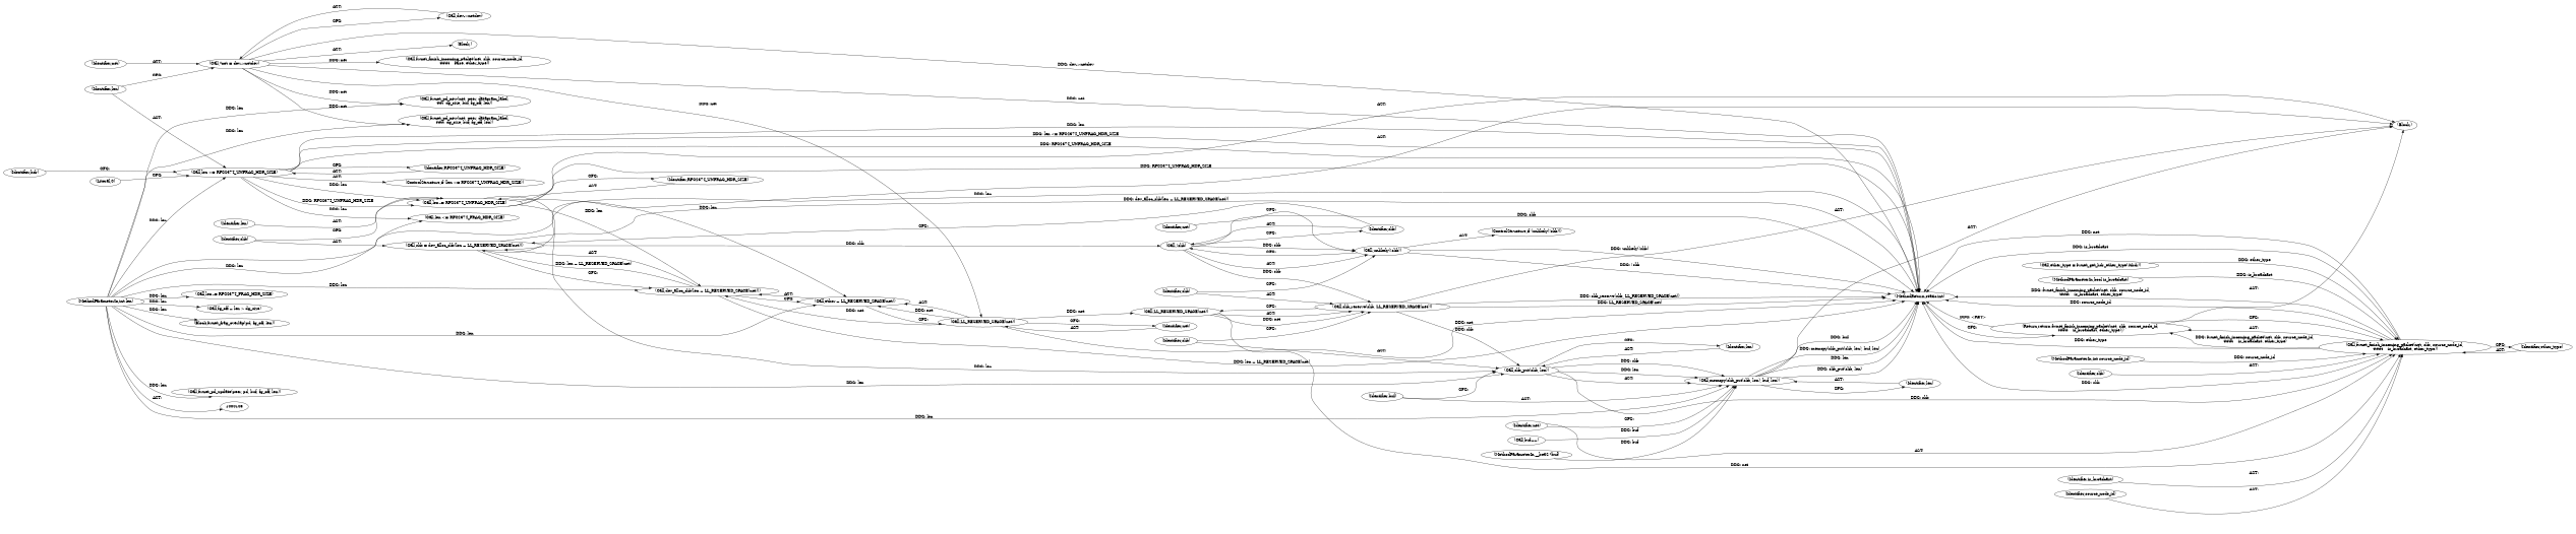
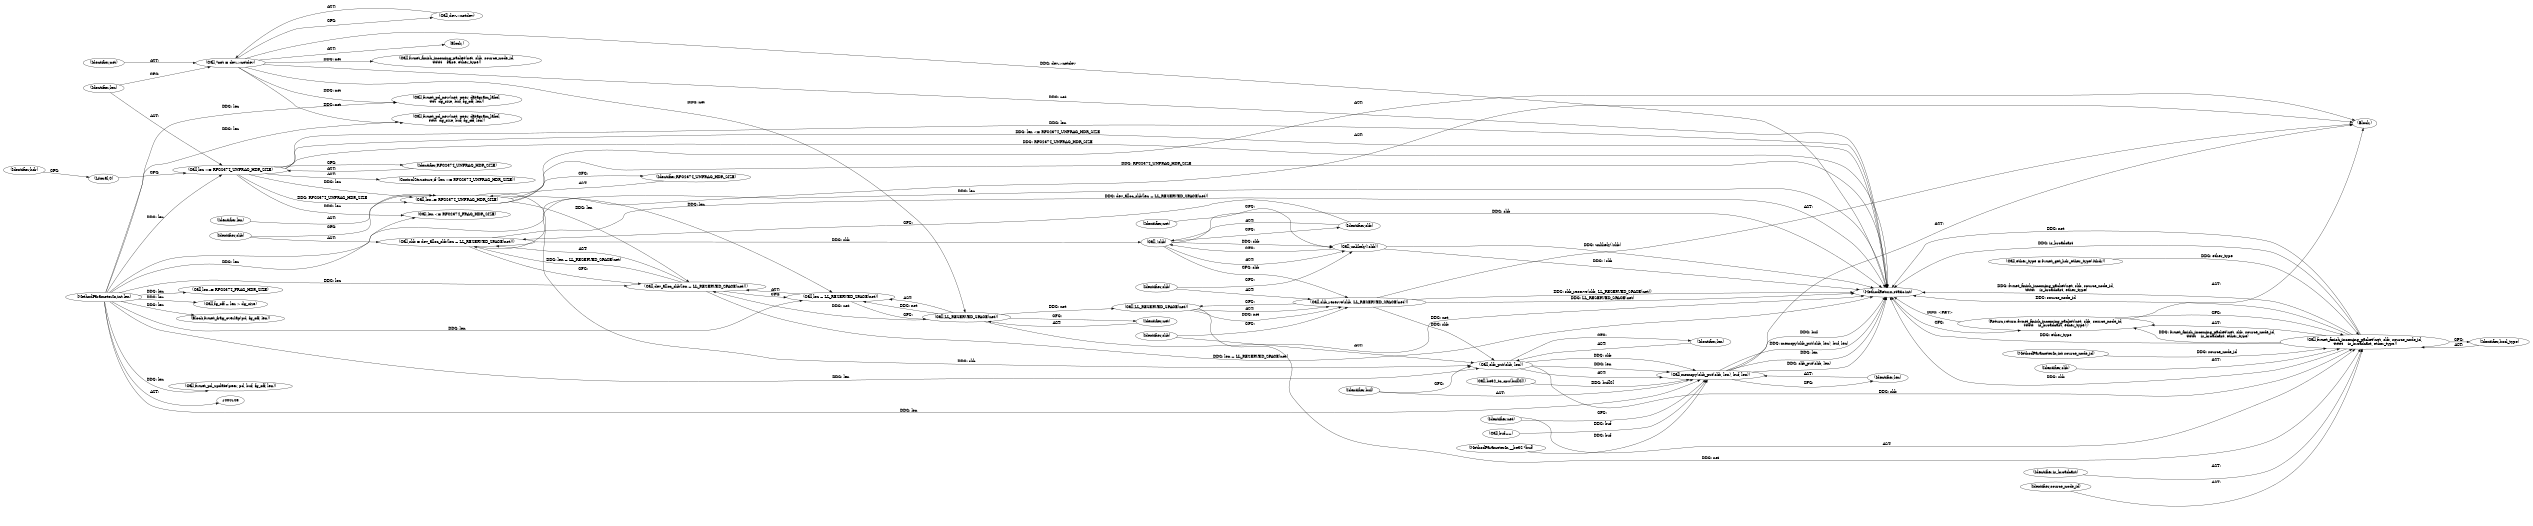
  digraph {
    rankdir=LR
    n1 [label="(Call,skb = dev_alloc_skb(len + LL_RESERVED_SPACE(net)))"]
    n2 [label="(Call,dev_alloc_skb(len + LL_RESERVED_SPACE(net)))"]
    n3 [label="(Call,!skb)"]
    n4 [label="(MethodReturn,static int)"]
    n5 [label="(Block,)"]
-   n6 [label="(Call,ether + LL_RESERVED_SPACE(net))"]
+   n6 [label="(Call,len + LL_RESERVED_SPACE(net))"]
    n7 [label="(Call,unlikely(!skb))"]
    n8 [label="(Call,skb_reserve(skb, LL_RESERVED_SPACE(net)))"]
    n9 [label="(Identifier,skb)"]
    n10 [label="(Return,return fwnet_finish_incoming_packet(net, skb, source_node_id,\n \t\t\t\t\t\t    is_broadcast, ether_type);)"]
    n11 [label="(Call,LL_RESERVED_SPACE(net))"]
    n12 [label="(Call,len -= RFC2374_UNFRAG_HDR_SIZE)"]
    n13 [label="(Call,skb_put(skb, len))"]
    n14 [label="(Identifier,RFC2374_UNFRAG_HDR_SIZE)"]
    n15 [label="(Call,memcpy(skb_put(skb, len), buf, len))"]
    n16 [label="(Call,fwnet_finish_incoming_packet(net, skb, source_node_id,\n \t\t\t\t\t\t    is_broadcast, ether_type))"]
    n17 [label="(Identifier,len)"]
    n18 [label="(Call,len <= RFC2374_UNFRAG_HDR_SIZE)"]
    n19 [label="(Call,len <= RFC2374_FRAG_HDR_SIZE)"]
    n20 [label="(Identifier,RFC2374_UNFRAG_HDR_SIZE)"]
    n21 [label="(ControlStructure,if (len <= RFC2374_UNFRAG_HDR_SIZE))"]
    n22 [label="(MethodParameterIn,int len)"]
    n23 [label="(Call,len -= RFC2374_FRAG_HDR_SIZE)"]
    n24 [label="(Call,fg_off + len > dg_size)"]
    n25 [label="(Block,fwnet_frag_overlap(pd, fg_off, len))"]
    n26 [label="(Call,fwnet_pd_new(net, peer, datagram_label,\n\t\t\t\t  dg_size, buf, fg_off, len))"]
    n27 [label="(Call,fwnet_pd_update(peer, pd, buf, fg_off, len))"]
    n28 [label="(Call,fwnet_pd_new(net, peer, datagram_label,\n\t\t\t\t\t  dg_size, buf, fg_off, len))"]
    1000108
    n30 [label="(Identifier,len)"]
    n31 [label="(Call,LL_RESERVED_SPACE(net))"]
    n32 [label="(Identifier,net)"]
    n33 [label="(Call,*net = dev->netdev)"]
    n34 [label="(Block,)"]
    n35 [label="(Call,fwnet_finish_incoming_packet(net, skb, source_node_id,\n\t\t\t\t\t\t    false, ether_type))"]
    n36 [label="(Call,dev->netdev)"]
-   n37 [label="(ControlStructure,if (unlikely(!skb)))"]
-   n38 [label="(Identifier,ether_type)"]
+   n38 [label="(Identifier,bool_type)"]
    n39 [label="(Identifier,is_broadcast)"]
    n40 [label="(Call,buf++)"]
    n41 [label="(Identifier,skb)"]
    n42 [label="(Identifier,source_node_id)"]
    n43 [label="(MethodParameterIn,int source_node_id)"]
    n44 [label="(Identifier,skb)"]
    n45 [label="(Identifier,skb)"]
    n46 [label="(Identifier,net)"]
    n47 [label="(Identifier,buf)"]
    n48 [label="(Identifier,net)"]
    n49 [label="(Identifier,len)"]
    n50 [label="(Identifier,skb)"]
    n51 [label="(MethodParameterIn,__be32 *buf)"]
-   n52 [label="(MethodParameterIn,bool is_broadcast)"]
    n53 [label="(Identifier,net)"]
    n54 [label="(Identifier,len)"]
+   n55 [label="(Call,be32_to_cpu(buf[0]))"]
    n56 [label="(Call,ether_type = fwnet_get_hdr_ether_type(&hdr))"]
    n57 [label="(Identifier,hdr)"]
    n58 [label="(Literal,0)"]
    n1 -> n2 [label="CFG: "]
    n1 -> n3 [label="DDG: skb"]
    n1 -> n4 [label="DDG: dev_alloc_skb(len + LL_RESERVED_SPACE(net))"]
    n1 -> n5 [label="AST: "]
    n2 -> n1 [label="AST: "]
    n2 -> n1 [label="DDG: len + LL_RESERVED_SPACE(net)"]
    n2 -> n4 [label="DDG: len + LL_RESERVED_SPACE(net)"]
    n2 -> n6 [label="CFG: "]
    n3 -> n4 [label="DDG: skb"]
    n3 -> n7 [label="AST: "]
    n3 -> n7 [label="DDG: skb"]
-   n3 -> n8 [label="DDG: skb"]
+   n3 -> n8 [label="CFG: skb"]
    n3 -> n9 [label="CFG: "]
    n4 -> n10 [label="CFG: "]
    n6 -> n2 [label="AST: "]
    n6 -> n11 [label="CFG: "]
    n7 -> n3 [label="CFG: "]
    n7 -> n4 [label="DDG: !skb"]
    n7 -> n4 [label="DDG: unlikely(!skb)"]
-   n7 -> n37 [label="AST: "]
    n8 -> n4 [label="DDG: skb_reserve(skb, LL_RESERVED_SPACE(net))"]
    n8 -> n4 [label="DDG: LL_RESERVED_SPACE(net)"]
    n8 -> n5 [label="AST: "]
    n8 -> n13 [label="DDG: skb"]
    n8 -> n31 [label="CFG: "]
    n9 -> n1 [label="CFG: "]
    n9 -> n3 [label="AST: "]
    n10 -> n4 [label="DDG: <RET>"]
    n10 -> n5 [label="AST: "]
    n10 -> n16 [label="CFG: "]
    n11 -> n2 [label="DDG: net"]
    n11 -> n4 [label="DDG: net"]
    n11 -> n6 [label="AST: "]
    n11 -> n6 [label="DDG: net"]
    n11 -> n31 [label="DDG: net"]
    n11 -> n32 [label="CFG: "]
    n12 -> n2 [label="DDG: len"]
    n12 -> n4 [label="DDG: RFC2374_UNFRAG_HDR_SIZE"]
    n12 -> n5 [label="AST: "]
    n12 -> n6 [label="DDG: len"]
-   n12 -> n13 [label="DDG: len"]
+   n12 -> n13 [label="DDG: skb"]
    n12 -> n14 [label="CFG: "]
    n13 -> n15 [label="AST: "]
    n13 -> n15 [label="DDG: skb"]
    n13 -> n15 [label="DDG: len"]
    n13 -> n16 [label="DDG: skb"]
    n13 -> n17 [label="CFG: "]
    n14 -> n12 [label="AST: "]
    n15 -> n4 [label="DDG: len"]
    n15 -> n4 [label="DDG: skb_put(skb, len)"]
    n15 -> n4 [label="DDG: buf"]
    n15 -> n4 [label="DDG: memcpy(skb_put(skb, len), buf, len)"]
    n15 -> n5 [label="AST: "]
    n15 -> n30 [label="CFG: "]
    n16 -> n4 [label="DDG: skb"]
    n16 -> n4 [label="DDG: net"]
    n16 -> n4 [label="DDG: is_broadcast"]
    n16 -> n4 [label="DDG: fwnet_finish_incoming_packet(net, skb, source_node_id,\n \t\t\t\t\t\t    is_broadcast, ether_type)"]
    n16 -> n4 [label="DDG: source_node_id"]
    n16 -> n4 [label="DDG: ether_type"]
    n16 -> n10 [label="AST: "]
    n16 -> n10 [label="DDG: fwnet_finish_incoming_packet(net, skb, source_node_id,\n \t\t\t\t\t\t    is_broadcast, ether_type)"]
    n16 -> n38 [label="CFG: "]
    n17 -> n13 [label="AST: "]
    n18 -> n4 [label="DDG: len <= RFC2374_UNFRAG_HDR_SIZE"]
    n18 -> n4 [label="DDG: len"]
    n18 -> n4 [label="DDG: RFC2374_UNFRAG_HDR_SIZE"]
    n18 -> n12 [label="DDG: RFC2374_UNFRAG_HDR_SIZE"]
    n18 -> n12 [label="DDG: len"]
    n18 -> n19 [label="DDG: len"]
    n18 -> n20 [label="CFG: "]
    n18 -> n21 [label="AST: "]
    n20 -> n18 [label="AST: "]
    n22 -> n2 [label="DDG: len"]
    n22 -> n4 [label="DDG: len"]
    n22 -> n6 [label="DDG: len"]
    n22 -> n13 [label="DDG: len"]
    n22 -> n15 [label="DDG: len"]
    n22 -> n18 [label="DDG: len"]
    n22 -> n19 [label="DDG: len"]
    n22 -> n23 [label="DDG: len"]
    n22 -> n24 [label="DDG: len"]
    n22 -> n25 [label="DDG: len"]
    n22 -> n26 [label="DDG: len"]
    n22 -> n27 [label="DDG: len"]
    n22 -> n28 [label="DDG: len"]
    n22 -> 1000108 [label="AST: "]
    n30 -> n15 [label="AST: "]
    n31 -> n8 [label="AST: "]
    n31 -> n8 [label="DDG: net"]
    n31 -> n16 [label="DDG: net"]
    n32 -> n11 [label="AST: "]
    n33 -> n4 [label="DDG: dev->netdev"]
    n33 -> n4 [label="DDG: net"]
    n33 -> n11 [label="DDG: net"]
    n33 -> n26 [label="DDG: net"]
    n33 -> n28 [label="DDG: net"]
    n33 -> n34 [label="AST: "]
    n33 -> n35 [label="DDG: net"]
    n33 -> n36 [label="CFG: "]
    n36 -> n33 [label="AST: "]
    n38 -> n16 [label="AST: "]
    n39 -> n16 [label="AST: "]
    n40 -> n15 [label="DDG: buf"]
    n41 -> n1 [label="AST: "]
    n41 -> n12 [label="CFG: "]
    n42 -> n16 [label="AST: "]
    n43 -> n16 [label="DDG: source_node_id"]
    n44 -> n7 [label="CFG: "]
    n44 -> n8 [label="AST: "]
    n45 -> n16 [label="AST: "]
    n46 -> n7 [label="CFG: "]
    n47 -> n13 [label="CFG: "]
    n47 -> n15 [label="AST: "]
    n48 -> n15 [label="CFG: "]
    n48 -> n16 [label="AST: "]
    n49 -> n18 [label="AST: "]
    n49 -> n33 [label="CFG: "]
    n50 -> n8 [label="CFG: "]
    n50 -> n13 [label="AST: "]
    n51 -> n15 [label="DDG: buf"]
-   n52 -> n16 [label="DDG: is_broadcast"]
    n53 -> n33 [label="AST: "]
    n54 -> n12 [label="AST: "]
+   n55 -> n15 [label="DDG: buf[0]"]
    n56 -> n16 [label="DDG: ether_type"]
-   n57 -> n18 [label="CFG: "]
+   n57 -> n58 [label="CFG: "]
    n58 -> n18 [label="CFG: "]
  }
